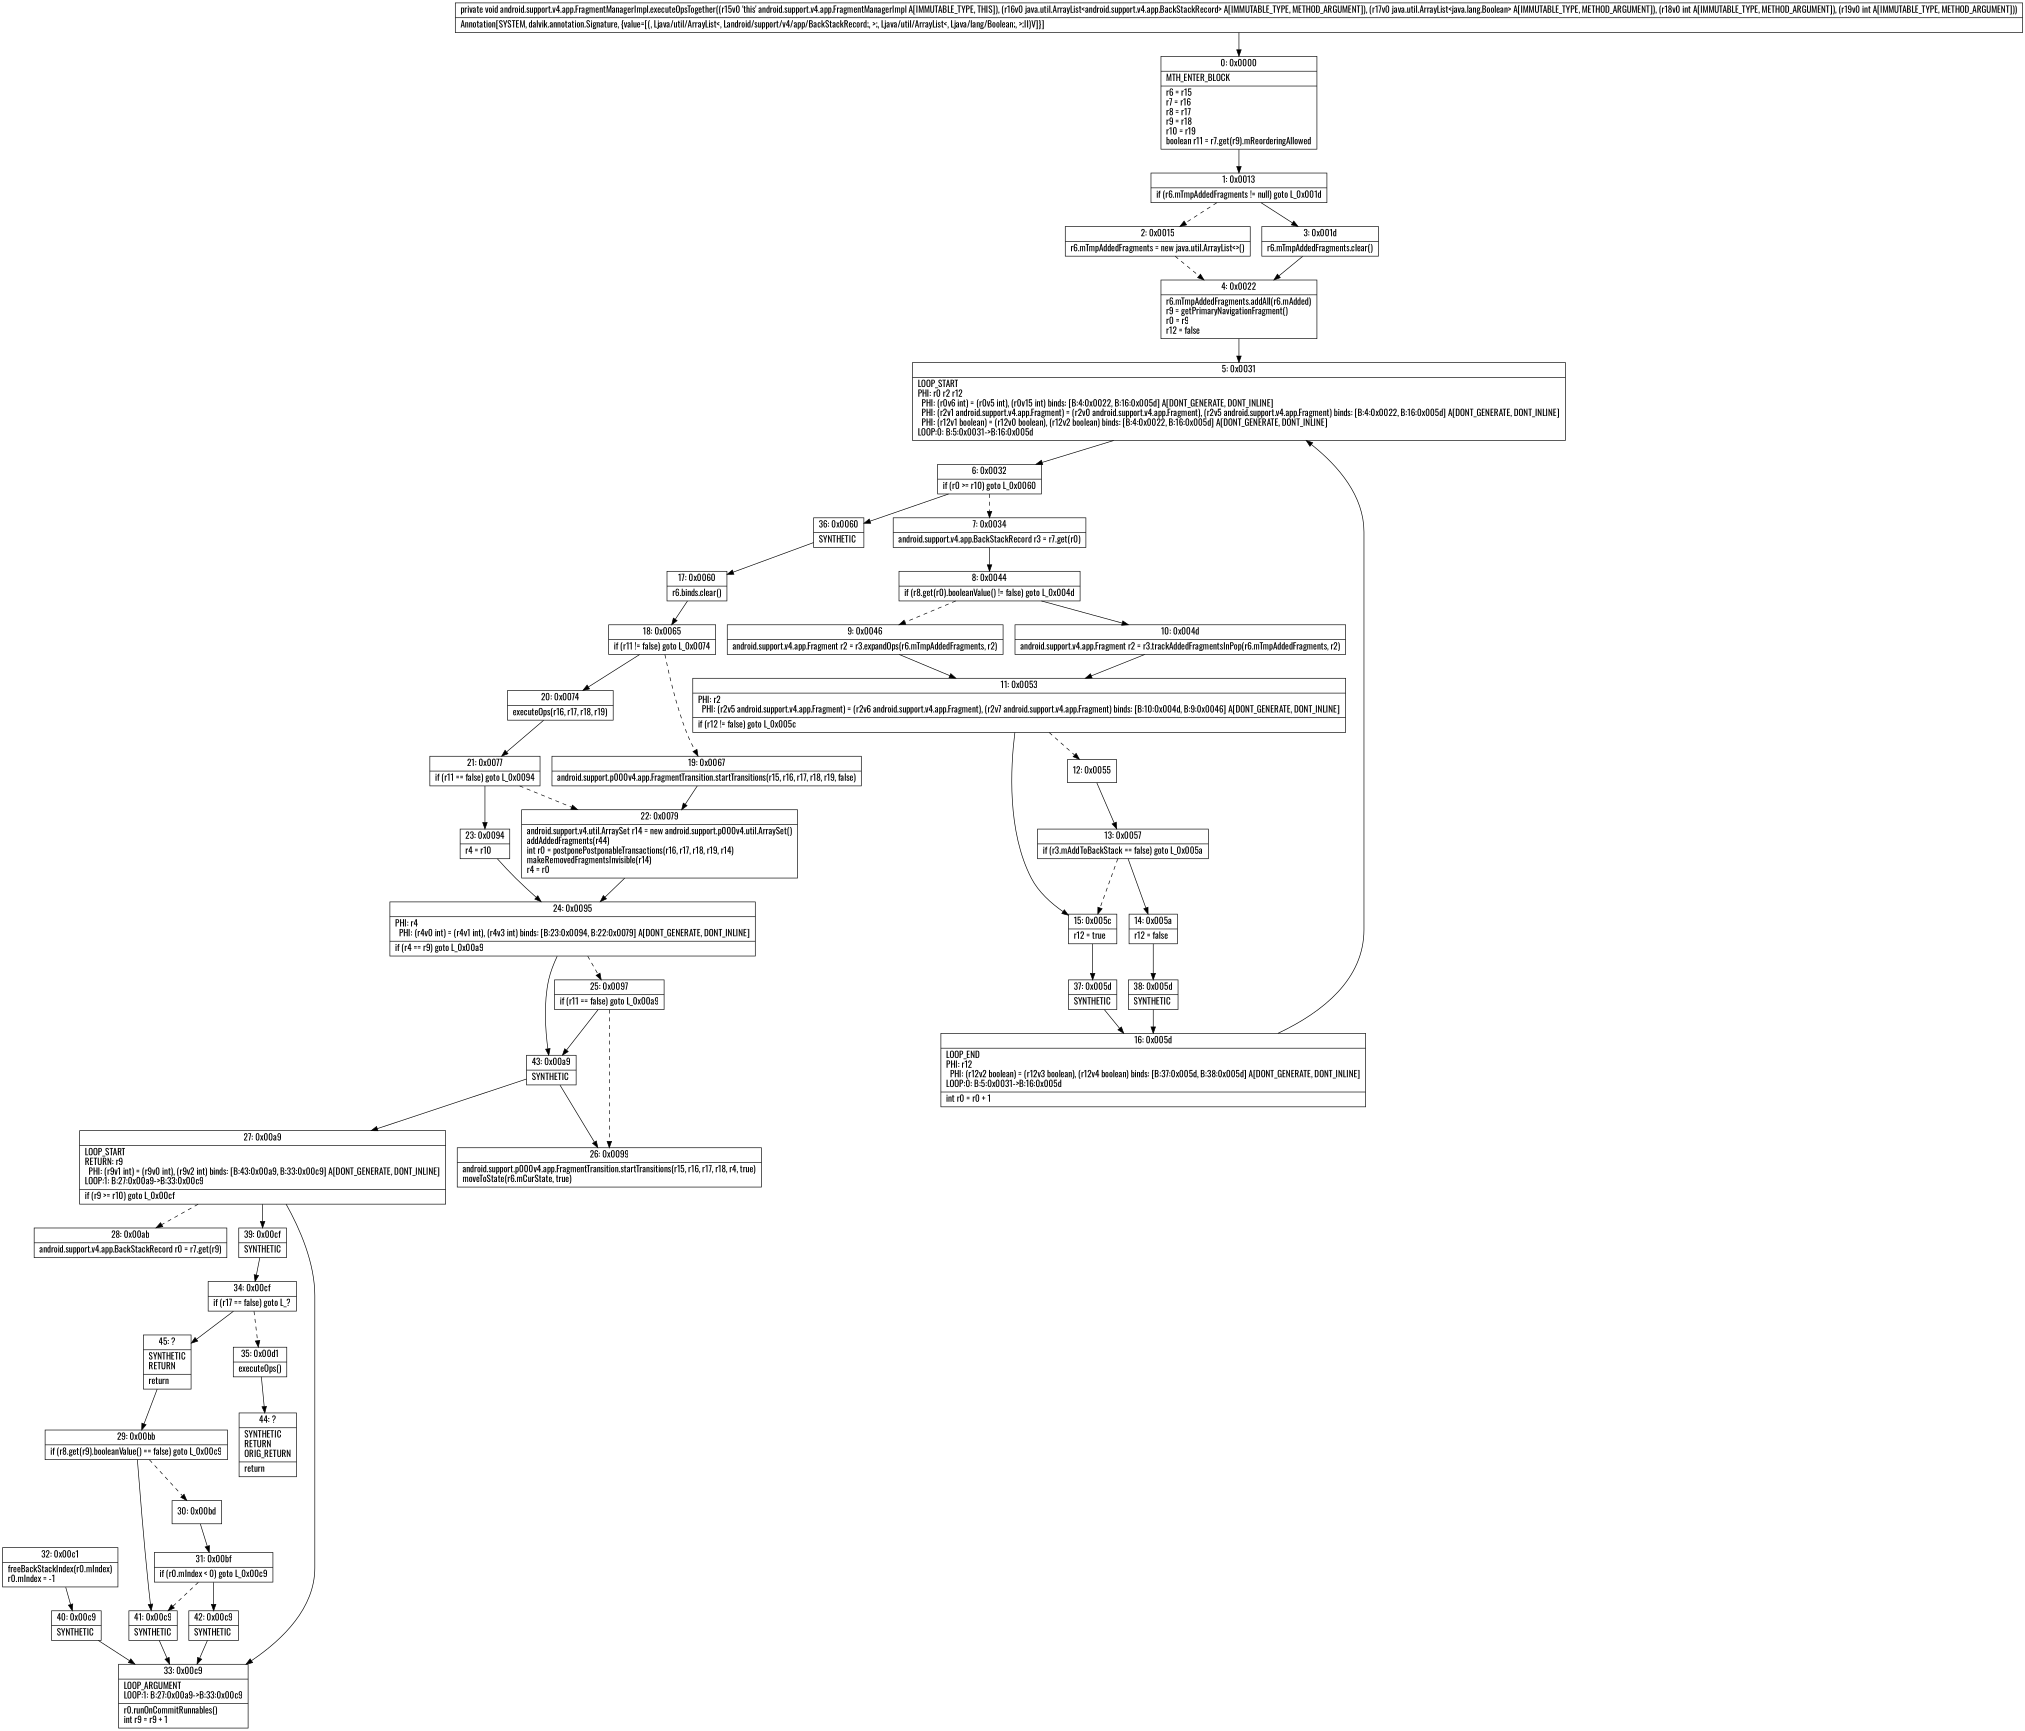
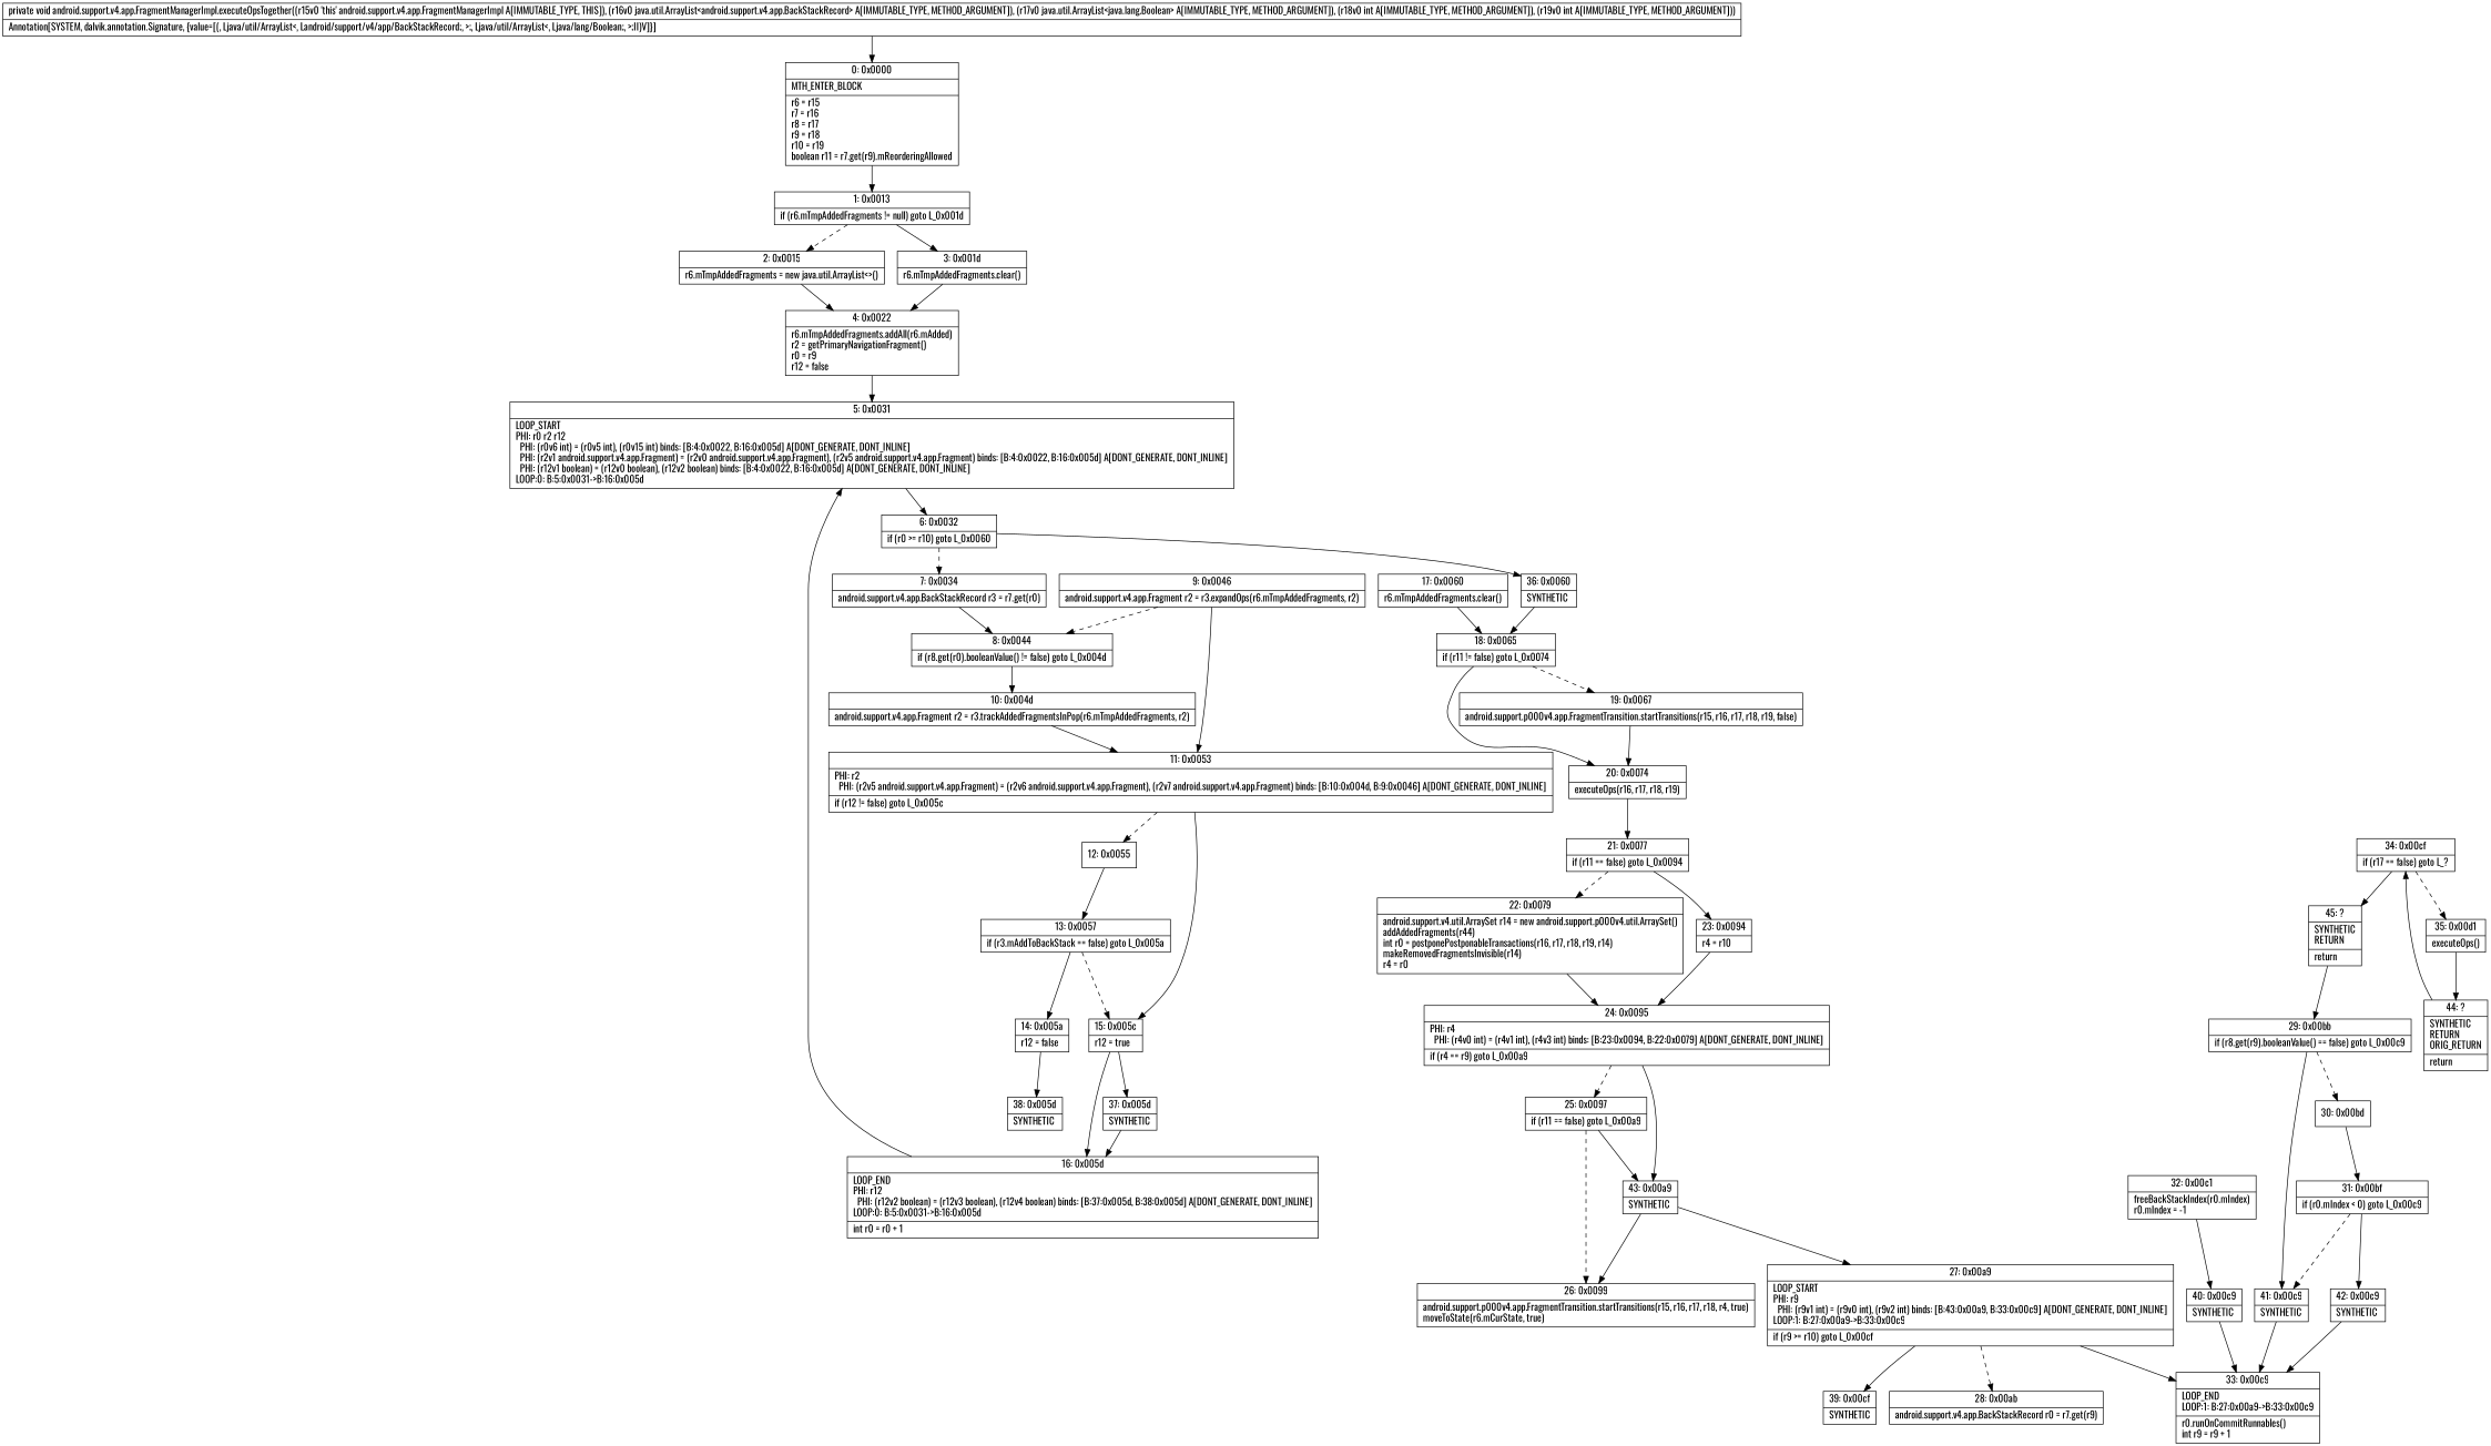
  digraph {
    fontname=Oswald
    node [fontname=Oswald shape=record]
    edge [fontname=Oswald]
    n1 [label="{0\:\ 0x0000|MTH_ENTER_BLOCK\l|r6 = r15\lr7 = r16\lr8 = r17\lr9 = r18\lr10 = r19\lboolean r11 = r7.get(r9).mReorderingAllowed\l}"]
    n2 [label="{1\:\ 0x0013|if (r6.mTmpAddedFragments != null) goto L_0x001d\l}"]
    n3 [label="{2\:\ 0x0015|r6.mTmpAddedFragments = new java.util.ArrayList\<\>()\l}"]
    n4 [label="{3\:\ 0x001d|r6.mTmpAddedFragments.clear()\l}"]
-   n5 [label="{4\:\ 0x0022|r6.mTmpAddedFragments.addAll(r6.mAdded)\lr9 = getPrimaryNavigationFragment()\lr0 = r9\lr12 = false\l}"]
+   n5 [label="{4\:\ 0x0022|r6.mTmpAddedFragments.addAll(r6.mAdded)\lr2 = getPrimaryNavigationFragment()\lr0 = r9\lr12 = false\l}"]
    n6 [label="{5\:\ 0x0031|LOOP_START\lPHI: r0 r2 r12 \l  PHI: (r0v6 int) = (r0v5 int), (r0v15 int) binds: [B:4:0x0022, B:16:0x005d] A[DONT_GENERATE, DONT_INLINE]\l  PHI: (r2v1 android.support.v4.app.Fragment) = (r2v0 android.support.v4.app.Fragment), (r2v5 android.support.v4.app.Fragment) binds: [B:4:0x0022, B:16:0x005d] A[DONT_GENERATE, DONT_INLINE]\l  PHI: (r12v1 boolean) = (r12v0 boolean), (r12v2 boolean) binds: [B:4:0x0022, B:16:0x005d] A[DONT_GENERATE, DONT_INLINE]\lLOOP:0: B:5:0x0031\-\>B:16:0x005d\l}"]
    n7 [label="{6\:\ 0x0032|if (r0 \>= r10) goto L_0x0060\l}"]
    n8 [label="{7\:\ 0x0034|android.support.v4.app.BackStackRecord r3 = r7.get(r0)\l}"]
    n9 [label="{36\:\ 0x0060|SYNTHETIC\l}"]
    n10 [label="{8\:\ 0x0044|if (r8.get(r0).booleanValue() != false) goto L_0x004d\l}"]
-   n11 [label="{17\:\ 0x0060|r6.binds.clear()\l}"]
+   n11 [label="{17\:\ 0x0060|r6.mTmpAddedFragments.clear()\l}"]
    n12 [label="{9\:\ 0x0046|android.support.v4.app.Fragment r2 = r3.expandOps(r6.mTmpAddedFragments, r2)\l}"]
    n13 [label="{10\:\ 0x004d|android.support.v4.app.Fragment r2 = r3.trackAddedFragmentsInPop(r6.mTmpAddedFragments, r2)\l}"]
    n14 [label="{11\:\ 0x0053|PHI: r2 \l  PHI: (r2v5 android.support.v4.app.Fragment) = (r2v6 android.support.v4.app.Fragment), (r2v7 android.support.v4.app.Fragment) binds: [B:10:0x004d, B:9:0x0046] A[DONT_GENERATE, DONT_INLINE]\l|if (r12 != false) goto L_0x005c\l}"]
    n15 [label="{12\:\ 0x0055}"]
    n16 [label="{15\:\ 0x005c|r12 = true\l}"]
    n17 [label="{13\:\ 0x0057|if (r3.mAddToBackStack == false) goto L_0x005a\l}"]
    n18 [label="{37\:\ 0x005d|SYNTHETIC\l}"]
    n19 [label="{14\:\ 0x005a|r12 = false\l}"]
    n20 [label="{38\:\ 0x005d|SYNTHETIC\l}"]
    n21 [label="{16\:\ 0x005d|LOOP_END\lPHI: r12 \l  PHI: (r12v2 boolean) = (r12v3 boolean), (r12v4 boolean) binds: [B:37:0x005d, B:38:0x005d] A[DONT_GENERATE, DONT_INLINE]\lLOOP:0: B:5:0x0031\-\>B:16:0x005d\l|int r0 = r0 + 1\l}"]
    n22 [label="{18\:\ 0x0065|if (r11 != false) goto L_0x0074\l}"]
    n23 [label="{19\:\ 0x0067|android.support.p000v4.app.FragmentTransition.startTransitions(r15, r16, r17, r18, r19, false)\l}"]
    n24 [label="{20\:\ 0x0074|executeOps(r16, r17, r18, r19)\l}"]
    n25 [label="{21\:\ 0x0077|if (r11 == false) goto L_0x0094\l}"]
    n26 [label="{22\:\ 0x0079|android.support.v4.util.ArraySet r14 = new android.support.p000v4.util.ArraySet()\laddAddedFragments(r44)\lint r0 = postponePostponableTransactions(r16, r17, r18, r19, r14)\lmakeRemovedFragmentsInvisible(r14)\lr4 = r0\l}"]
    n27 [label="{23\:\ 0x0094|r4 = r10\l}"]
    n28 [label="{24\:\ 0x0095|PHI: r4 \l  PHI: (r4v0 int) = (r4v1 int), (r4v3 int) binds: [B:23:0x0094, B:22:0x0079] A[DONT_GENERATE, DONT_INLINE]\l|if (r4 == r9) goto L_0x00a9\l}"]
    n29 [label="{25\:\ 0x0097|if (r11 == false) goto L_0x00a9\l}"]
    n30 [label="{43\:\ 0x00a9|SYNTHETIC\l}"]
    n31 [label="{26\:\ 0x0099|android.support.p000v4.app.FragmentTransition.startTransitions(r15, r16, r17, r18, r4, true)\lmoveToState(r6.mCurState, true)\l}"]
-   n32 [label="{27\:\ 0x00a9|LOOP_START\lRETURN: r9 \l  PHI: (r9v1 int) = (r9v0 int), (r9v2 int) binds: [B:43:0x00a9, B:33:0x00c9] A[DONT_GENERATE, DONT_INLINE]\lLOOP:1: B:27:0x00a9\-\>B:33:0x00c9\l|if (r9 \>= r10) goto L_0x00cf\l}"]
+   n32 [label="{27\:\ 0x00a9|LOOP_START\lPHI: r9 \l  PHI: (r9v1 int) = (r9v0 int), (r9v2 int) binds: [B:43:0x00a9, B:33:0x00c9] A[DONT_GENERATE, DONT_INLINE]\lLOOP:1: B:27:0x00a9\-\>B:33:0x00c9\l|if (r9 \>= r10) goto L_0x00cf\l}"]
    n33 [label="{28\:\ 0x00ab|android.support.v4.app.BackStackRecord r0 = r7.get(r9)\l}"]
    n34 [label="{39\:\ 0x00cf|SYNTHETIC\l}"]
-   n35 [label="{33\:\ 0x00c9|LOOP_ARGUMENT\lLOOP:1: B:27:0x00a9\-\>B:33:0x00c9\l|r0.runOnCommitRunnables()\lint r9 = r9 + 1\l}"]
+   n35 [label="{33\:\ 0x00c9|LOOP_END\lLOOP:1: B:27:0x00a9\-\>B:33:0x00c9\l|r0.runOnCommitRunnables()\lint r9 = r9 + 1\l}"]
    n36 [label="{34\:\ 0x00cf|if (r17 == false) goto L_?\l}"]
    n37 [label="{29\:\ 0x00bb|if (r8.get(r9).booleanValue() == false) goto L_0x00c9\l}"]
    n38 [label="{30\:\ 0x00bd}"]
    n39 [label="{41\:\ 0x00c9|SYNTHETIC\l}"]
    n40 [label="{31\:\ 0x00bf|if (r0.mIndex \< 0) goto L_0x00c9\l}"]
    n41 [label="{42\:\ 0x00c9|SYNTHETIC\l}"]
    n42 [label="{32\:\ 0x00c1|freeBackStackIndex(r0.mIndex)\lr0.mIndex = \-1\l}"]
    n43 [label="{40\:\ 0x00c9|SYNTHETIC\l}"]
    n44 [label="{35\:\ 0x00d1|executeOps()\l}"]
    n45 [label="{45\:\ ?|SYNTHETIC\lRETURN\l|return\l}"]
    n46 [label="{44\:\ ?|SYNTHETIC\lRETURN\lORIG_RETURN\l|return\l}"]
    n47 [label="{private void android.support.v4.app.FragmentManagerImpl.executeOpsTogether((r15v0 'this' android.support.v4.app.FragmentManagerImpl A[IMMUTABLE_TYPE, THIS]), (r16v0 java.util.ArrayList\<android.support.v4.app.BackStackRecord\> A[IMMUTABLE_TYPE, METHOD_ARGUMENT]), (r17v0 java.util.ArrayList\<java.lang.Boolean\> A[IMMUTABLE_TYPE, METHOD_ARGUMENT]), (r18v0 int A[IMMUTABLE_TYPE, METHOD_ARGUMENT]), (r19v0 int A[IMMUTABLE_TYPE, METHOD_ARGUMENT]))  | Annotation[SYSTEM, dalvik.annotation.Signature, \{value=[(, Ljava\/util\/ArrayList\<, Landroid\/support\/v4\/app\/BackStackRecord;, \>;, Ljava\/util\/ArrayList\<, Ljava\/lang\/Boolean;, \>;II)V]\}]\l}"]
    n1 -> n2
    n2 -> n3 [style=dashed]
    n2 -> n4
-   n3 -> n5 [style=dashed]
+   n3 -> n5
    n4 -> n5
    n5 -> n6
    n6 -> n7
    n7 -> n8 [style=dashed]
    n7 -> n9
    n8 -> n10
-   n9 -> n11
-   n10 -> n12 [style=dashed]
+   n9 -> n22
+   n12 -> n10 [style=dashed]
    n10 -> n13
    n11 -> n22
    n12 -> n14
    n13 -> n14
    n14 -> n15 [style=dashed]
    n14 -> n16
    n15 -> n17
    n16 -> n18
    n17 -> n16 [style=dashed]
    n17 -> n19
    n18 -> n21
    n19 -> n20
-   n20 -> n21
+   n16 -> n21
    n21 -> n6
    n22 -> n23 [style=dashed]
    n22 -> n24
-   n23 -> n26
+   n23 -> n24
    n24 -> n25
    n25 -> n26 [style=dashed]
    n25 -> n27
    n26 -> n28
    n27 -> n28
    n28 -> n29 [style=dashed]
    n28 -> n30
    n29 -> n30
    n29 -> n31 [style=dashed]
    n30 -> n31
    n30 -> n32
    n32 -> n33 [style=dashed]
    n32 -> n34
    n32 -> n35
-   n34 -> n36
+   n46 -> n36
    n36 -> n44 [style=dashed]
    n36 -> n45
    n37 -> n38 [style=dashed]
    n37 -> n39
    n38 -> n40
    n39 -> n35
    n40 -> n39 [style=dashed]
    n40 -> n41
    n41 -> n35
    n42 -> n43
    n43 -> n35
    n44 -> n46
    n45 -> n37
    n47 -> n1
  }
